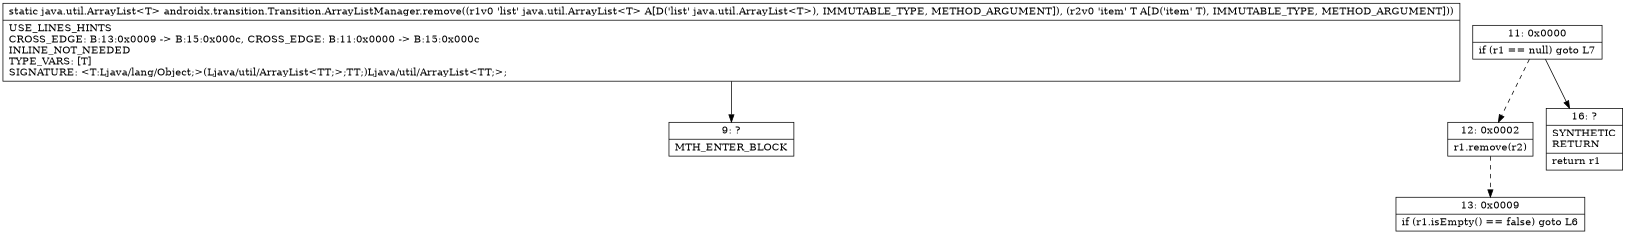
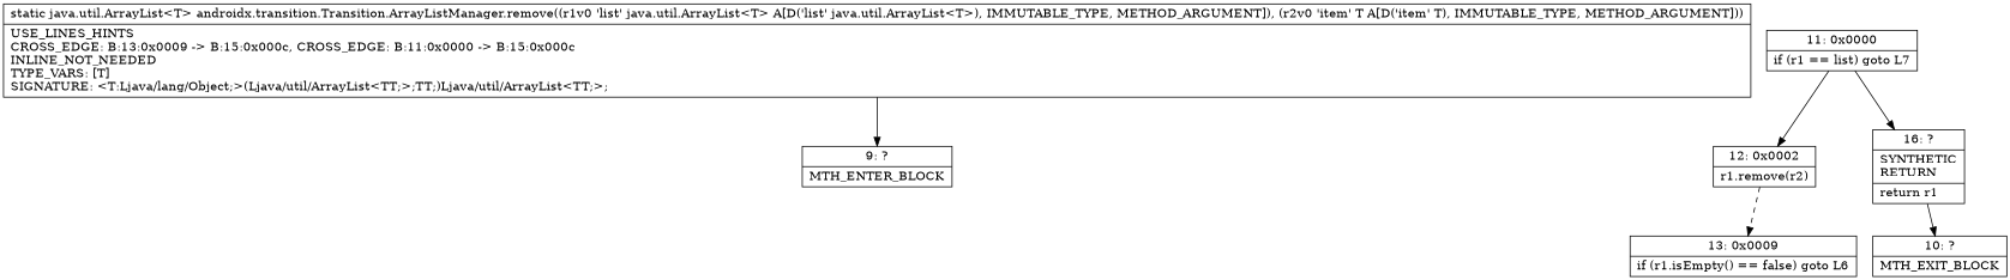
  digraph {
    node [shape=record]
    n1 [label="{9\:\ ?|MTH_ENTER_BLOCK\l}"]
-   n2 [label="{11\:\ 0x0000|if (r1 == null) goto L7\l}"]
+   n2 [label="{11\:\ 0x0000|if (r1 == list) goto L7\l}"]
    n3 [label="{12\:\ 0x0002|r1.remove(r2)\l}"]
    n4 [label="{16\:\ ?|SYNTHETIC\lRETURN\l|return r1\l}"]
    n5 [label="{13\:\ 0x0009|if (r1.isEmpty() == false) goto L6\l}"]
+   n6 [label="{10\:\ ?|MTH_EXIT_BLOCK\l}"]
    n7 [label="{static java.util.ArrayList\<T\> androidx.transition.Transition.ArrayListManager.remove((r1v0 'list' java.util.ArrayList\<T\> A[D('list' java.util.ArrayList\<T\>), IMMUTABLE_TYPE, METHOD_ARGUMENT]), (r2v0 'item' T A[D('item' T), IMMUTABLE_TYPE, METHOD_ARGUMENT]))  | USE_LINES_HINTS\lCROSS_EDGE: B:13:0x0009 \-\> B:15:0x000c, CROSS_EDGE: B:11:0x0000 \-\> B:15:0x000c\lINLINE_NOT_NEEDED\lTYPE_VARS: [T]\lSIGNATURE: \<T:Ljava\/lang\/Object;\>(Ljava\/util\/ArrayList\<TT;\>;TT;)Ljava\/util\/ArrayList\<TT;\>;\l}"]
-   n2 -> n3 [style=dashed]
+   n2 -> n3 [style=solid]
    n2 -> n4
    n3 -> n5 [style=dashed]
+   n4 -> n6
    n7 -> n1
  }
